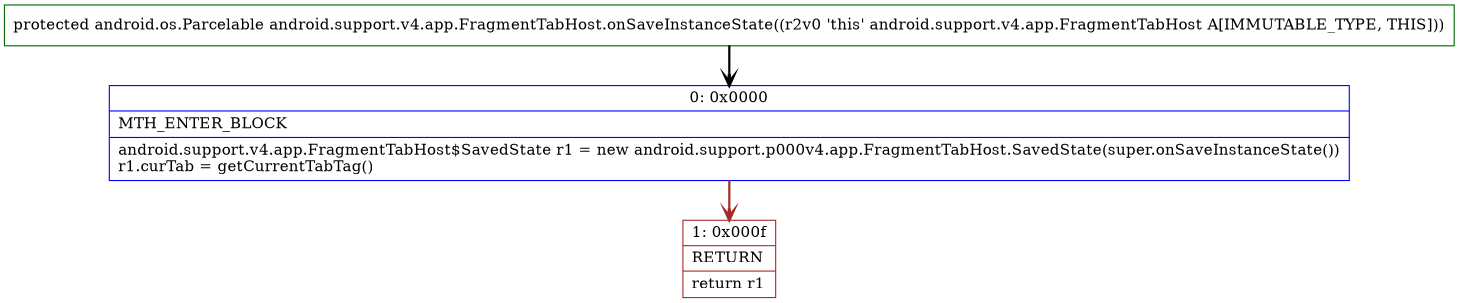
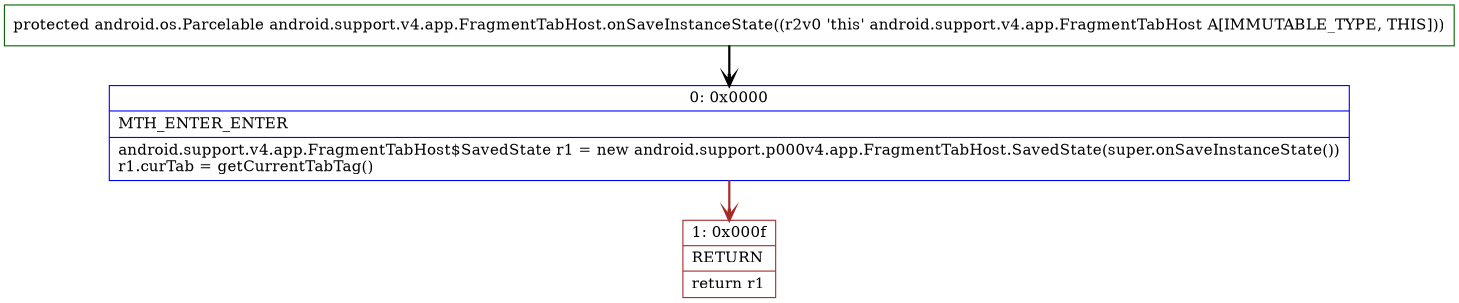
  digraph {
    node [shape=record]
    edge [style=bold arrowhead=vee]
-   n1 [label="{0\:\ 0x0000|MTH_ENTER_BLOCK\l|android.support.v4.app.FragmentTabHost$SavedState r1 = new android.support.p000v4.app.FragmentTabHost.SavedState(super.onSaveInstanceState())\lr1.curTab = getCurrentTabTag()\l}" color=blue]
+   n1 [label="{0\:\ 0x0000|MTH_ENTER_ENTER\l|android.support.v4.app.FragmentTabHost$SavedState r1 = new android.support.p000v4.app.FragmentTabHost.SavedState(super.onSaveInstanceState())\lr1.curTab = getCurrentTabTag()\l}" color=blue]
    n2 [label="{1\:\ 0x000f|RETURN\l|return r1\l}" color=brown]
    n3 [label="{protected android.os.Parcelable android.support.v4.app.FragmentTabHost.onSaveInstanceState((r2v0 'this' android.support.v4.app.FragmentTabHost A[IMMUTABLE_TYPE, THIS])) }" color=darkgreen]
    n1 -> n2 [color=brown]
    n3 -> n1 [color=black]
  }
